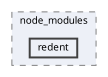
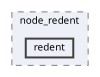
  digraph {
    compound=true
    fontname="Noto Sans"
    n1 [color=grey25 fillcolor="#edf0f7" fontname="Noto Sans" fontsize=10 height=0.2 label=redent shape=box style="filled,bold" width=0.4]
    subgraph cluster_1 {
      bgcolor="#edf0f7"
      fontsize=10
-     label=node_modules
+     label=node_redent
      pencolor=grey50
      style="filled,dashed"
      n1
    }
  }
